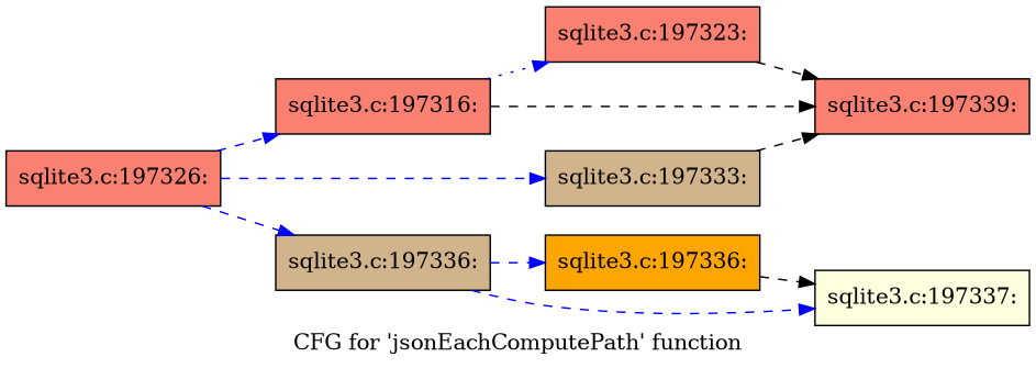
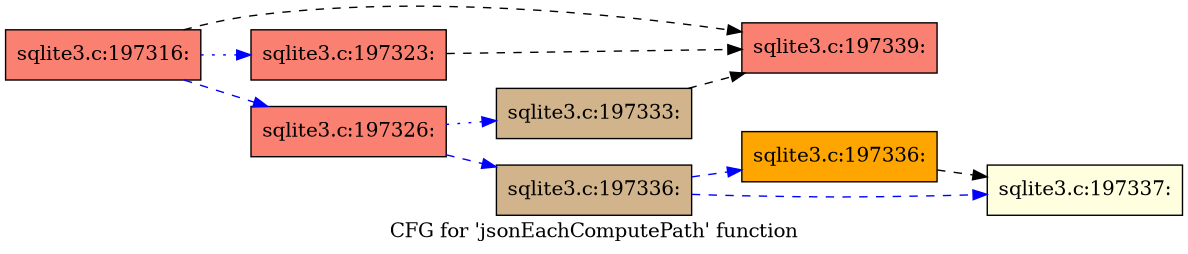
  digraph {
    label="CFG for 'jsonEachComputePath' function"
    rankdir=LR
    node [fillcolor=salmon shape=record style=filled]
    edge [color=blue style=dashed]
    n1 [label="{sqlite3.c:197316:}"]
    n2 [label="{sqlite3.c:197323:}"]
    n3 [label="{sqlite3.c:197326:}"]
    n4 [label="{sqlite3.c:197339:}"]
    n5 [fillcolor=tan label="{sqlite3.c:197333:}"]
    n6 [fillcolor=tan label="{sqlite3.c:197336:}"]
    n7 [fillcolor=orange label="{sqlite3.c:197336:}"]
    n8 [fillcolor=lightyellow label="{sqlite3.c:197337:}"]
    n1 -> n2 [style=dotted]
-   n3 -> n1
+   n1 -> n3
    n1 -> n4 [color=black]
    n2 -> n4 [color=black]
-   n3 -> n5
+   n3 -> n5 [style=dotted]
    n3 -> n6
    n5 -> n4 [color=black]
    n6 -> n7
    n6 -> n8
    n7 -> n8 [color=black]
  }
